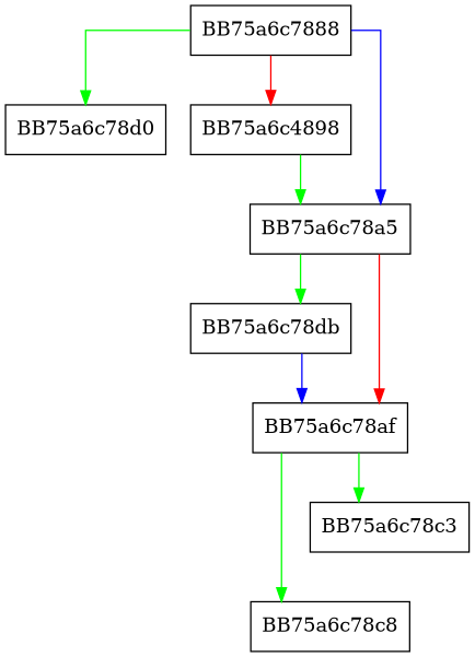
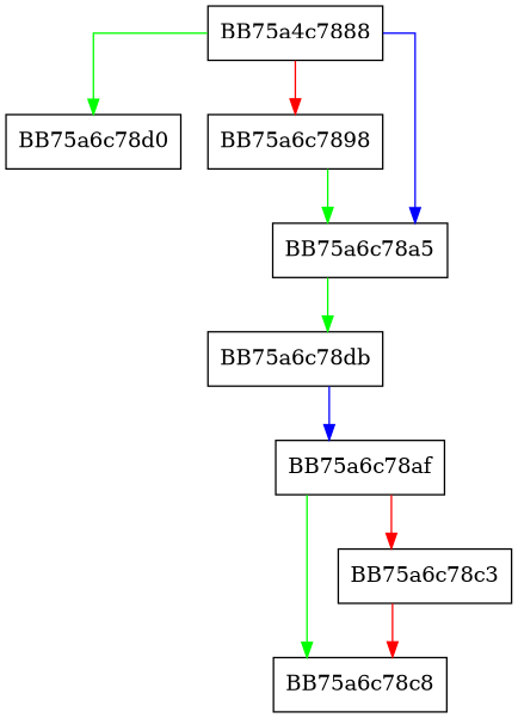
  digraph {
    splines=ortho
    node [shape=box]
    edge [color=green]
-   BB75a6c7888
+   BB75a6c7888 [label=BB75a4c7888]
    BB75a6c78d0
-   BB75a6c7898 [label=BB75a6c4898]
+   BB75a6c7898
    BB75a6c78a5
    BB75a6c78db
    BB75a6c78af
    BB75a6c78c8
    BB75a6c78c3
    BB75a6c7888 -> BB75a6c78d0
    BB75a6c7888 -> BB75a6c7898 [color=red]
    BB75a6c7888 -> BB75a6c78a5 [color=blue]
    BB75a6c7898 -> BB75a6c78a5
    BB75a6c78a5 -> BB75a6c78db
-   BB75a6c78a5 -> BB75a6c78af [color=red]
    BB75a6c78db -> BB75a6c78af [color=blue]
    BB75a6c78af -> BB75a6c78c8
-   BB75a6c78af -> BB75a6c78c3
+   BB75a6c78af -> BB75a6c78c3 [color=red]
+   BB75a6c78c3 -> BB75a6c78c8 [color=red]
  }
